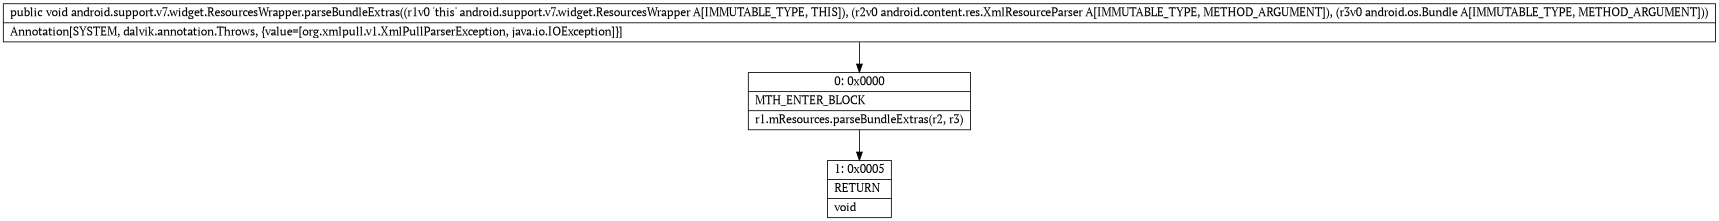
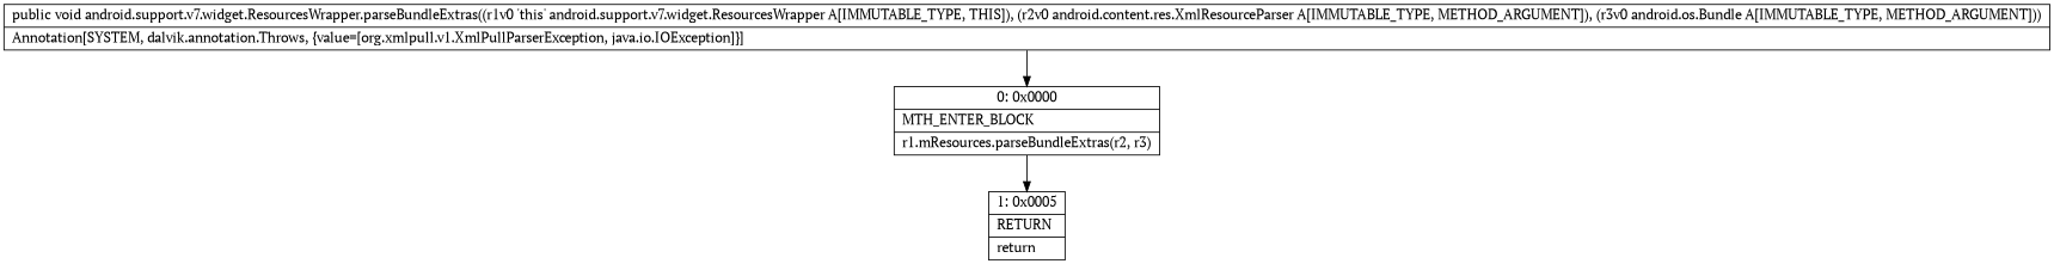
  digraph {
    fontname="PT Serif"
    node [shape=record fontname="PT Serif"]
    edge [fontname="PT Serif"]
    n1 [label="{0\:\ 0x0000|MTH_ENTER_BLOCK\l|r1.mResources.parseBundleExtras(r2, r3)\l}"]
-   n2 [label="{1\:\ 0x0005|RETURN\l|void\l}"]
+   n2 [label="{1\:\ 0x0005|RETURN\l|return\l}"]
    n3 [label="{public void android.support.v7.widget.ResourcesWrapper.parseBundleExtras((r1v0 'this' android.support.v7.widget.ResourcesWrapper A[IMMUTABLE_TYPE, THIS]), (r2v0 android.content.res.XmlResourceParser A[IMMUTABLE_TYPE, METHOD_ARGUMENT]), (r3v0 android.os.Bundle A[IMMUTABLE_TYPE, METHOD_ARGUMENT]))  | Annotation[SYSTEM, dalvik.annotation.Throws, \{value=[org.xmlpull.v1.XmlPullParserException, java.io.IOException]\}]\l}"]
    n1 -> n2
    n3 -> n1
  }
